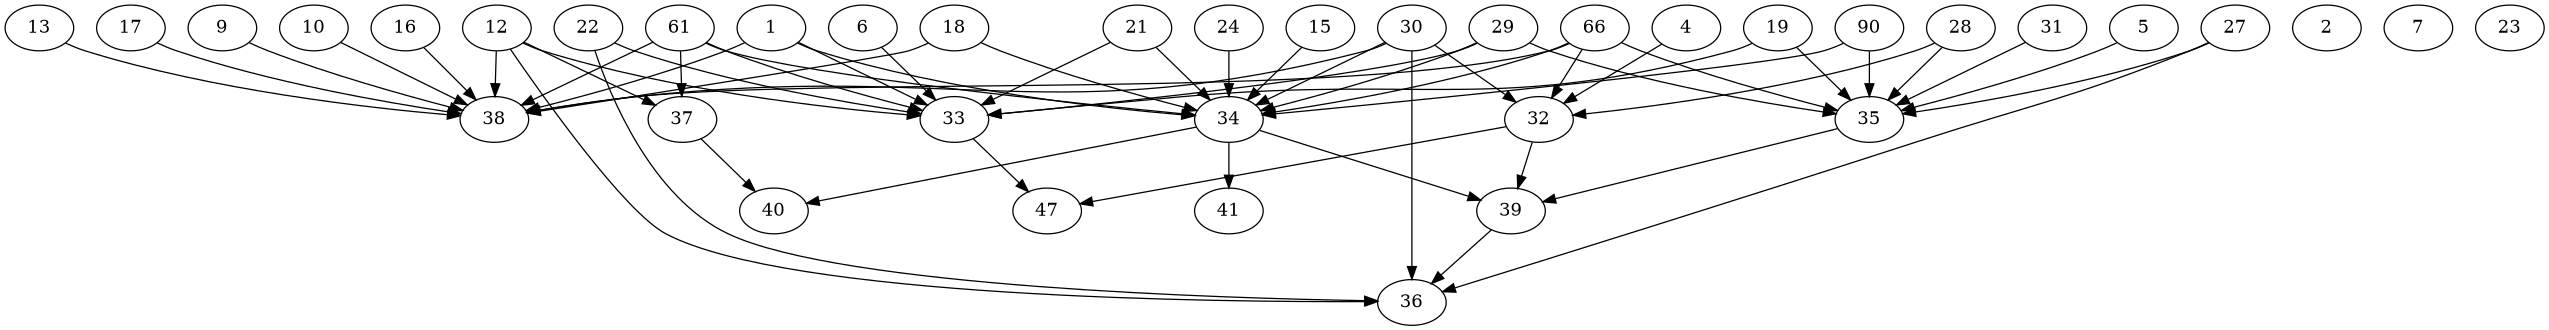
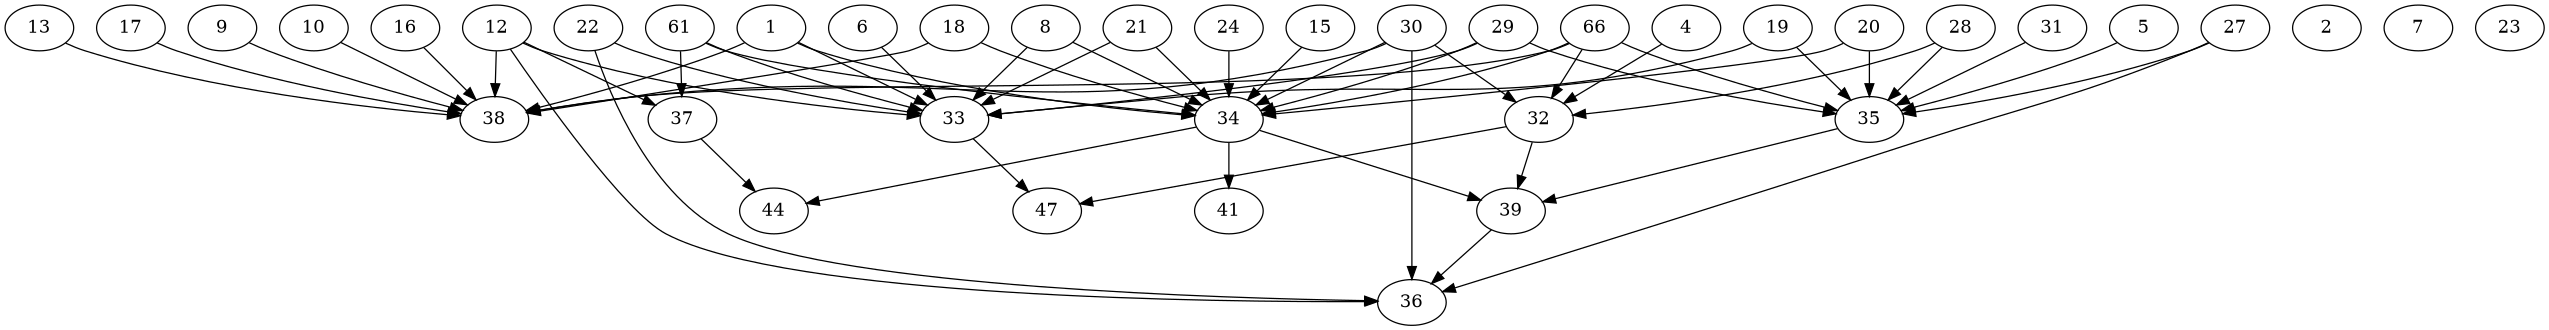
  digraph {
    node [alpha=0.15]
    1 [alpha=0.17 expect_size=739213574144000000000]
    33 [alpha=0.13 expect_size=2632188302568499712]
    34 [alpha=0.05 expect_size=754168948544465280]
    38 [alpha=0.19 expect_size=216052284023737760]
    n5 [alpha=0.17 expect_size=1341441456708199936 label=47]
    39 [alpha=0.05 expect_size=4780857290194454]
-   40 [expect_size=44754472556167288]
+   40 [expect_size=44754472556167288 label=44]
    41 [alpha=0.03 expect_size=927944883497873702912]
    36 [alpha=0.00 expect_size=9900755007261638656]
    2 [alpha=0.09 expect_size=4996400562370638]
    35 [alpha=0.11 expect_size=27018109116907257856]
    4 [expect_size=2830118337193102]
    32 [alpha=0.16 expect_size=2084389293589272723456]
    5 [alpha=0.03 expect_size=21376604581328936]
    6 [alpha=0.05 expect_size=1141008306209309065216]
    7 [expect_size=2196009052930462]
+   8 [alpha=0.16 expect_size=81947849238908720]
    9 [alpha=0.14 expect_size=4283738895917267]
    10 [alpha=0.16 expect_size=930266485834091855872]
    n20 [alpha=0.11 expect_size=291938764689668160 label=61]
    37 [alpha=0.13 expect_size=643774930033823449088]
    12 [alpha=0.17 expect_size=74445560825543952]
    13 [alpha=0.14 expect_size=2042499907028330217472]
    15 [alpha=0.04 expect_size=20246505106645464]
    16 [alpha=0.08 expect_size=49442837167309248]
    17 [expect_size=15827988939066662]
    18 [alpha=0.08 expect_size=20296478105541192]
    19 [alpha=0.03 expect_size=1300712503447498752]
-   20 [alpha=0.14 expect_size=560917502494572416 label=90]
+   20 [alpha=0.14 expect_size=560917502494572416]
    21 [alpha=0.16 expect_size=456530729309923442688]
    22 [alpha=0.19 expect_size=1637056738778165542912]
    23 [alpha=0.00 expect_size=1848053031851092082688]
    24 [alpha=0.04 expect_size=40399929662231976]
    n34 [expect_size=1112052088720303488 label=66]
    27 [alpha=0.11 expect_size=679524776618668288]
    28 [alpha=0.19 expect_size=189083230626839003136]
    29 [expect_size=1874835910466875136]
    30 [alpha=0.19 expect_size=972480700227780608]
    31 [alpha=0.16 expect_size=655295676262840795136]
    1 -> 33
    1 -> 34
    1 -> 38
    33 -> n5
    34 -> 39
    34 -> 40
    34 -> 41
    39 -> 36
    35 -> 39
    4 -> 32
    32 -> n5
    32 -> 39
    5 -> 35
    6 -> 33
+   8 -> 33
+   8 -> 34
    9 -> 38
    10 -> 38
    n20 -> 33
    n20 -> 34
-   n20 -> 38
    n20 -> 37
    37 -> 40
    12 -> 33
    12 -> 38
    12 -> 36
    12 -> 37
    13 -> 38
    15 -> 34
    16 -> 38
    17 -> 38
    18 -> 34
    18 -> 38
    19 -> 33
    19 -> 35
    20 -> 34
    20 -> 35
    21 -> 33
    21 -> 34
    22 -> 33
    22 -> 36
    24 -> 34
    n34 -> 34
    n34 -> 38
    n34 -> 35
    n34 -> 32
    27 -> 36
    27 -> 35
    28 -> 35
    28 -> 32
    29 -> 33
    29 -> 34
    29 -> 35
    30 -> 34
    30 -> 38
    30 -> 36
    30 -> 32
    31 -> 35
  }
